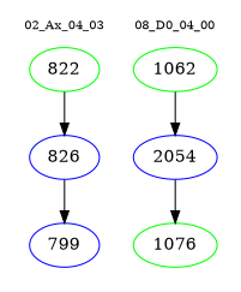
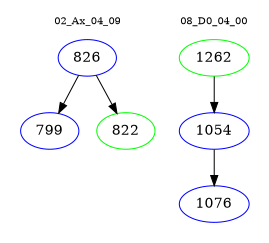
  digraph {
    node [color=blue]
    edge [color=black]
    n1 [label=826]
    n2 [label=799]
    n3 [color=green label=822]
-   n4 [label=2054]
-   n5 [color=green label=1076]
-   n6 [color=green label=1062]
+   n4 [label=1054]
+   n5 [label=1076]
+   n6 [color=green label=1262]
    subgraph cluster_1 {
      color=white
      fontsize=10
-     label="02_Ax_04_03"
+     label="02_Ax_04_09"
      n1
      n2
      n3
    }
    subgraph cluster_2 {
      color=white
      fontsize=10
      label="08_D0_04_00"
      n4
      n5
      n6
    }
    n1 -> n2
-   n3 -> n1
+   n1 -> n3
    n4 -> n5
    n6 -> n4
  }
